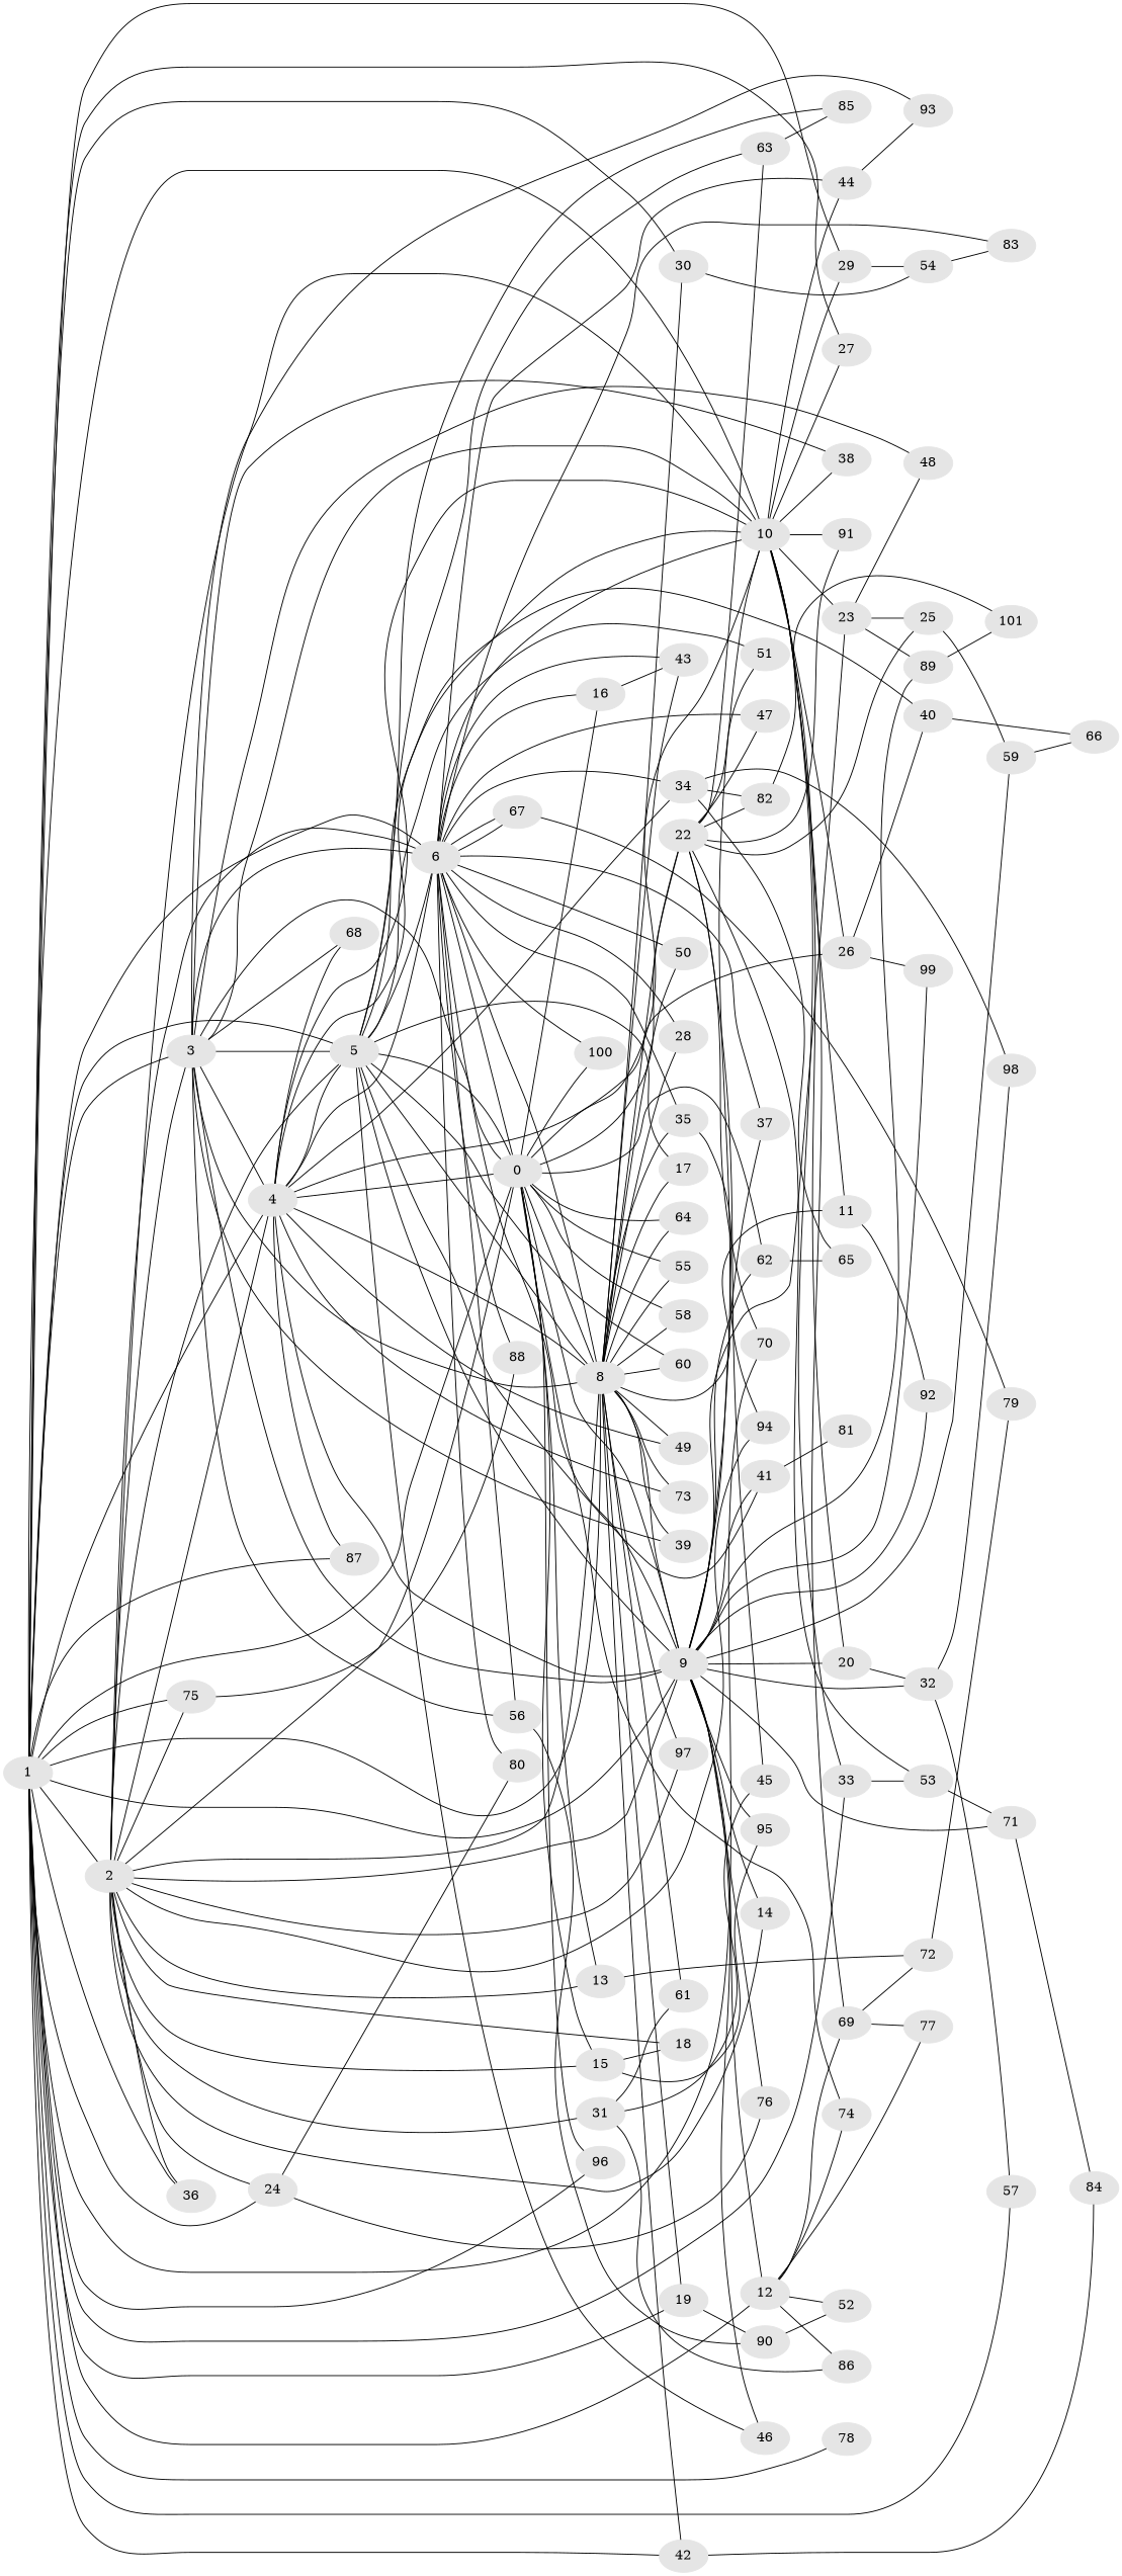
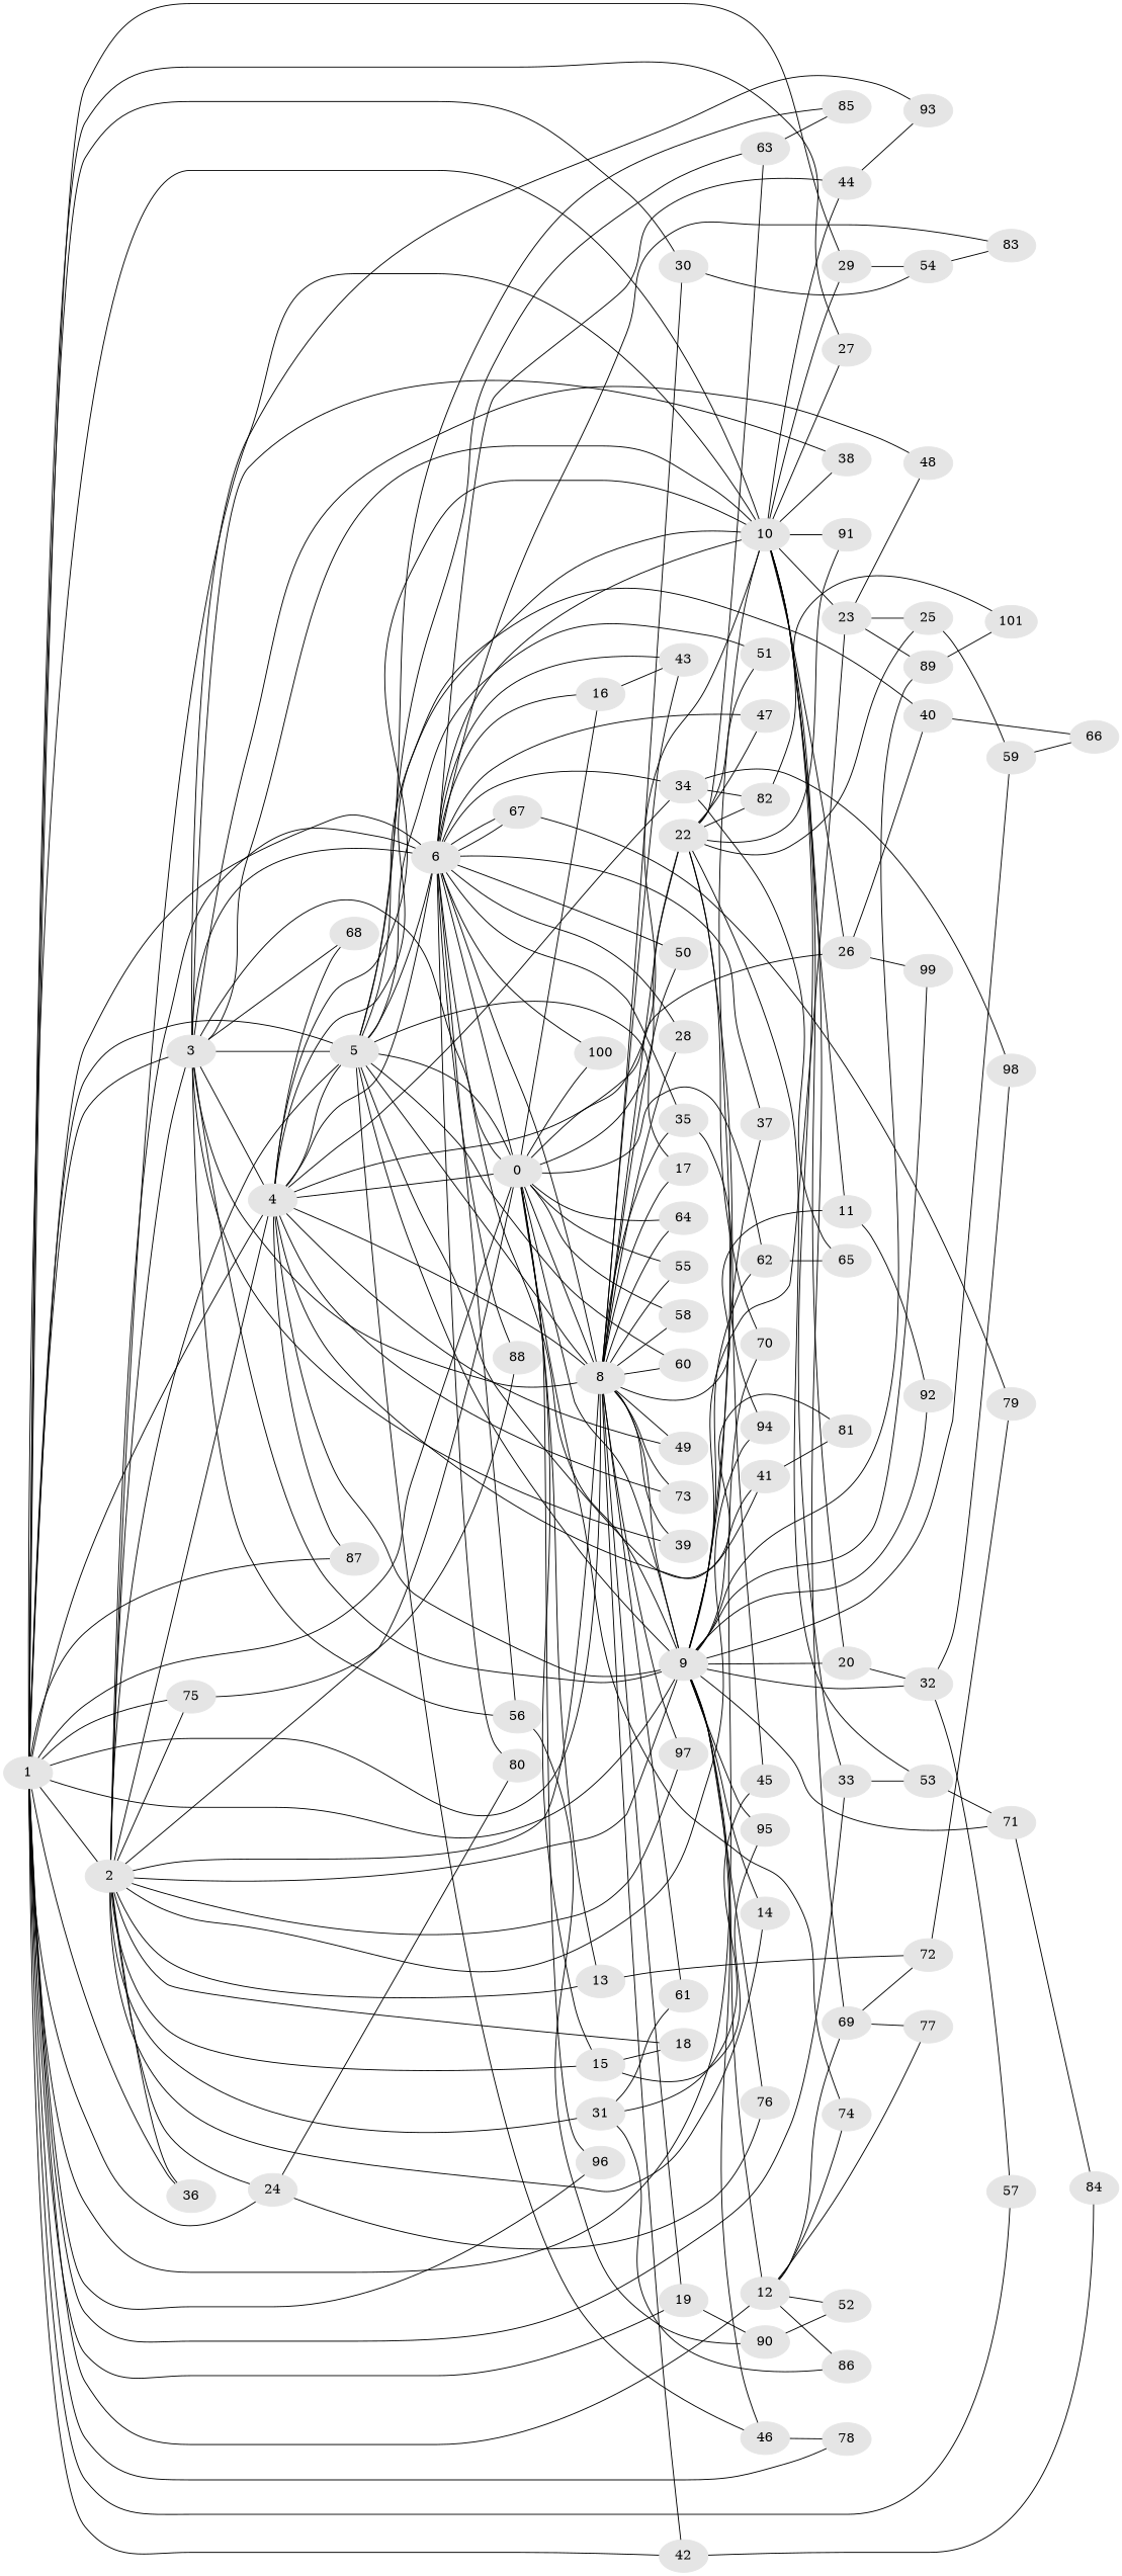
  graph {
    rankdir=LR
    node [color=gray90 style=filled]
    1
    2
    3
    4
    5
    6
    n7 [label=0]
    8
    9
    10
    12
    19
    24
    27
    29
    30
    33
    36
    42
    57
    70
    75
    78
    87
    96
    13
    14
    15
    18
    31
    94
    97
    38
    39
    48
    56
    68
    93
    26
    34
    40
    49
    73
    81
    17
    41
    46
    51
    60
    63
    85
    16
    28
    35
    37
    43
    44
    47
    50
    67
    80
    83
    88
    100
    22
    55
    58
    62
    64
    74
    11
    61
    20
    23
    32
    59
    71
    76
    89
    92
    95
    99
    69
    91
    52
    77
    86
    90
    54
    53
    84
    72
    45
    82
    98
    65
    66
    79
    25
    101
    1 -- 2
    1 -- 3
    1 -- 4
    1 -- 5
    1 -- 6
    1 -- n7
    1 -- 8
    1 -- 9
    1 -- 10
    1 -- 12
    1 -- 19
    1 -- 24
    1 -- 27
    1 -- 29
    1 -- 30
    1 -- 33
    1 -- 36
    1 -- 42
    1 -- 57
    1 -- 70
    1 -- 75
    1 -- 78
    1 -- 87
    1 -- 96
    2 -- 3
    2 -- 4
    2 -- 5
    2 -- 6
    2 -- n7
    2 -- 8
    2 -- 9
    2 -- 10
    2 -- 24
    2 -- 36
    2 -- 75
    2 -- 13
    2 -- 14
    2 -- 15
    2 -- 18
    2 -- 31
    2 -- 94
    2 -- 97
    3 -- 4
    3 -- 5
    3 -- 6
    3 -- n7
    3 -- 8
    3 -- 9
    3 -- 10
    3 -- 38
    3 -- 39
    3 -- 48
    3 -- 56
    3 -- 68
    3 -- 93
    4 -- 5
    4 -- 6
    4 -- n7
    4 -- 8
    4 -- 9
    4 -- 10
    4 -- 87
    4 -- 68
    4 -- 26
    4 -- 34
    4 -- 40
    4 -- 49
    4 -- 73
+   4 -- 81
    5 -- 6
    5 -- n7
    5 -- 8
    5 -- 9
    5 -- 10
    5 -- 17
    5 -- 41
    5 -- 46
    5 -- 51
    5 -- 60
    5 -- 63
    5 -- 85
    6 -- n7
    6 -- 8
    6 -- 9
    6 -- 10
    6 -- 56
    6 -- 34
    6 -- 16
    6 -- 28
    6 -- 35
    6 -- 37
    6 -- 43
    6 -- 44
    6 -- 47
    6 -- 50
    6 -- 67
    6 -- 67
    6 -- 80
    6 -- 83
    6 -- 88
    6 -- 100
    n7 -- 8
    n7 -- 9
    n7 -- 10
    n7 -- 96
    n7 -- 13
    n7 -- 15
    n7 -- 16
    n7 -- 100
    n7 -- 22
    n7 -- 55
    n7 -- 58
    n7 -- 62
    n7 -- 64
    n7 -- 74
    8 -- 9
    8 -- 19
    8 -- 30
    8 -- 42
    8 -- 97
    8 -- 39
    8 -- 49
    8 -- 73
    8 -- 17
    8 -- 60
    8 -- 28
    8 -- 35
    8 -- 43
    8 -- 50
    8 -- 22
    8 -- 55
    8 -- 58
    8 -- 64
    8 -- 11
    8 -- 61
    9 -- 10
    9 -- 12
    9 -- 14
    9 -- 41
    9 -- 46
    9 -- 37
    9 -- 62
    9 -- 20
    9 -- 23
    9 -- 32
    9 -- 59
    9 -- 71
    9 -- 76
    9 -- 89
    9 -- 92
    9 -- 95
    9 -- 99
    10 -- 27
    10 -- 29
    10 -- 33
    10 -- 38
    10 -- 26
    10 -- 44
    10 -- 11
    10 -- 20
    10 -- 23
    10 -- 69
    10 -- 91
    12 -- 74
    12 -- 69
    12 -- 52
    12 -- 77
    12 -- 86
    19 -- 90
    24 -- 80
    24 -- 76
    29 -- 54
    30 -- 54
    33 -- 53
    42 -- 84
    75 -- 88
    13 -- 72
    15 -- 18
    15 -- 95
    31 -- 61
    31 -- 86
    31 -- 45
    56 -- 90
    26 -- 40
    26 -- 99
    34 -- 82
    34 -- 98
    34 -- 65
    40 -- 66
    41 -- 81
+   46 -- 78
    63 -- 85
    16 -- 43
    35 -- 94
    44 -- 93
    67 -- 79
    22 -- 70
    22 -- 51
    22 -- 63
    22 -- 47
    22 -- 91
    22 -- 53
    22 -- 45
    22 -- 82
    22 -- 25
    62 -- 65
    11 -- 92
    20 -- 32
    23 -- 48
    23 -- 89
    23 -- 25
    32 -- 57
    32 -- 98
    59 -- 66
    71 -- 84
    89 -- 101
    69 -- 77
    69 -- 72
    90 -- 52
    54 -- 83
    53 -- 71
    72 -- 79
    82 -- 101
    25 -- 59
  }
